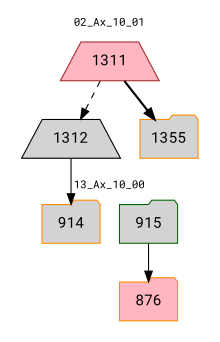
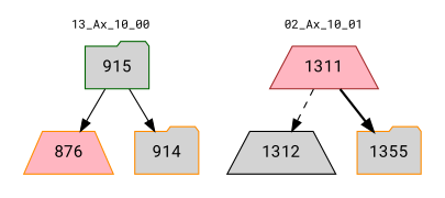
  digraph {
    fontname="Roboto Mono"
    node [color=darkorange fillcolor=lightgrey fontname="Roboto Mono" shape=folder style=filled]
    edge [color=black fontname="Roboto Mono" style=solid]
    n1 [color=darkgreen label=915]
-   n2 [fillcolor=lightpink label=876]
+   n2 [fillcolor=lightpink label=876 shape=trapezium]
    n3 [label=914]
    n4 [color=brown fillcolor=lightpink label=1311 shape=trapezium]
    n5 [color=black label=1312 shape=trapezium]
    n6 [label=1355]
    subgraph cluster_1 {
      color=white
      fontsize=10
      label="13_Ax_10_00"
      n1
      n2
      n3
    }
    subgraph cluster_2 {
      color=white
      fontsize=10
      label="02_Ax_10_01"
      n4
      n5
      n6
    }
    n1 -> n2
-   n5 -> n3
+   n1 -> n3
    n4 -> n5 [style=dashed]
    n4 -> n6 [style=bold]
  }
